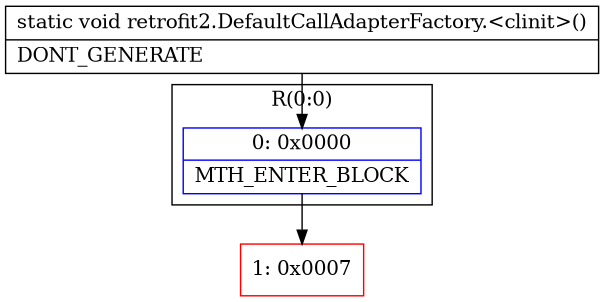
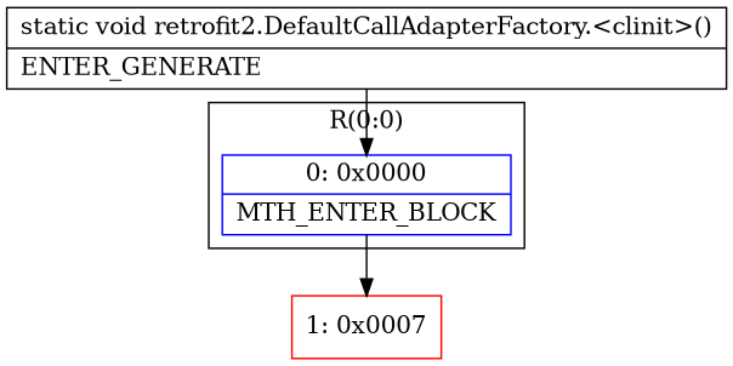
  digraph {
    node [shape=record]
    n1 [color=blue label="{0\:\ 0x0000|MTH_ENTER_BLOCK\l}"]
    n2 [color=red label="{1\:\ 0x0007}"]
-   n3 [label="{static void retrofit2.DefaultCallAdapterFactory.\<clinit\>()  | DONT_GENERATE\l}"]
+   n3 [label="{static void retrofit2.DefaultCallAdapterFactory.\<clinit\>()  | ENTER_GENERATE\l}"]
    subgraph cluster_1 {
      label="R(0:0)"
      n1
    }
    n1 -> n2
    n3 -> n1
  }
